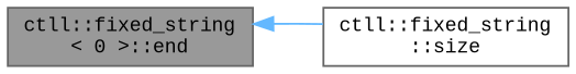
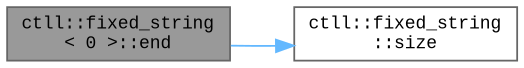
  digraph {
    rankdir=LR
    fontname="Liberation Mono"
    node [fontname="Liberation Mono" fontsize=10 shape=box style=filled]
    n1 [color=gray40 fillcolor=grey60 fontcolor=black height=0.2 label="ctll::fixed_string\l\< 0 \>::end" width=0.4]
    n2 [color=grey40 fillcolor=white height=0.2 label="ctll::fixed_string\l::size" width=0.4]
-   n2 -> n1 [color=steelblue1 fontname="Liberation Mono" fontsize=10 labelfontname=Helvetica labelfontsize=10 style=solid]
+   n1 -> n2 [color=steelblue1 fontname="Liberation Mono" fontsize=10 labelfontname=Helvetica labelfontsize=10 style=solid]
  }
